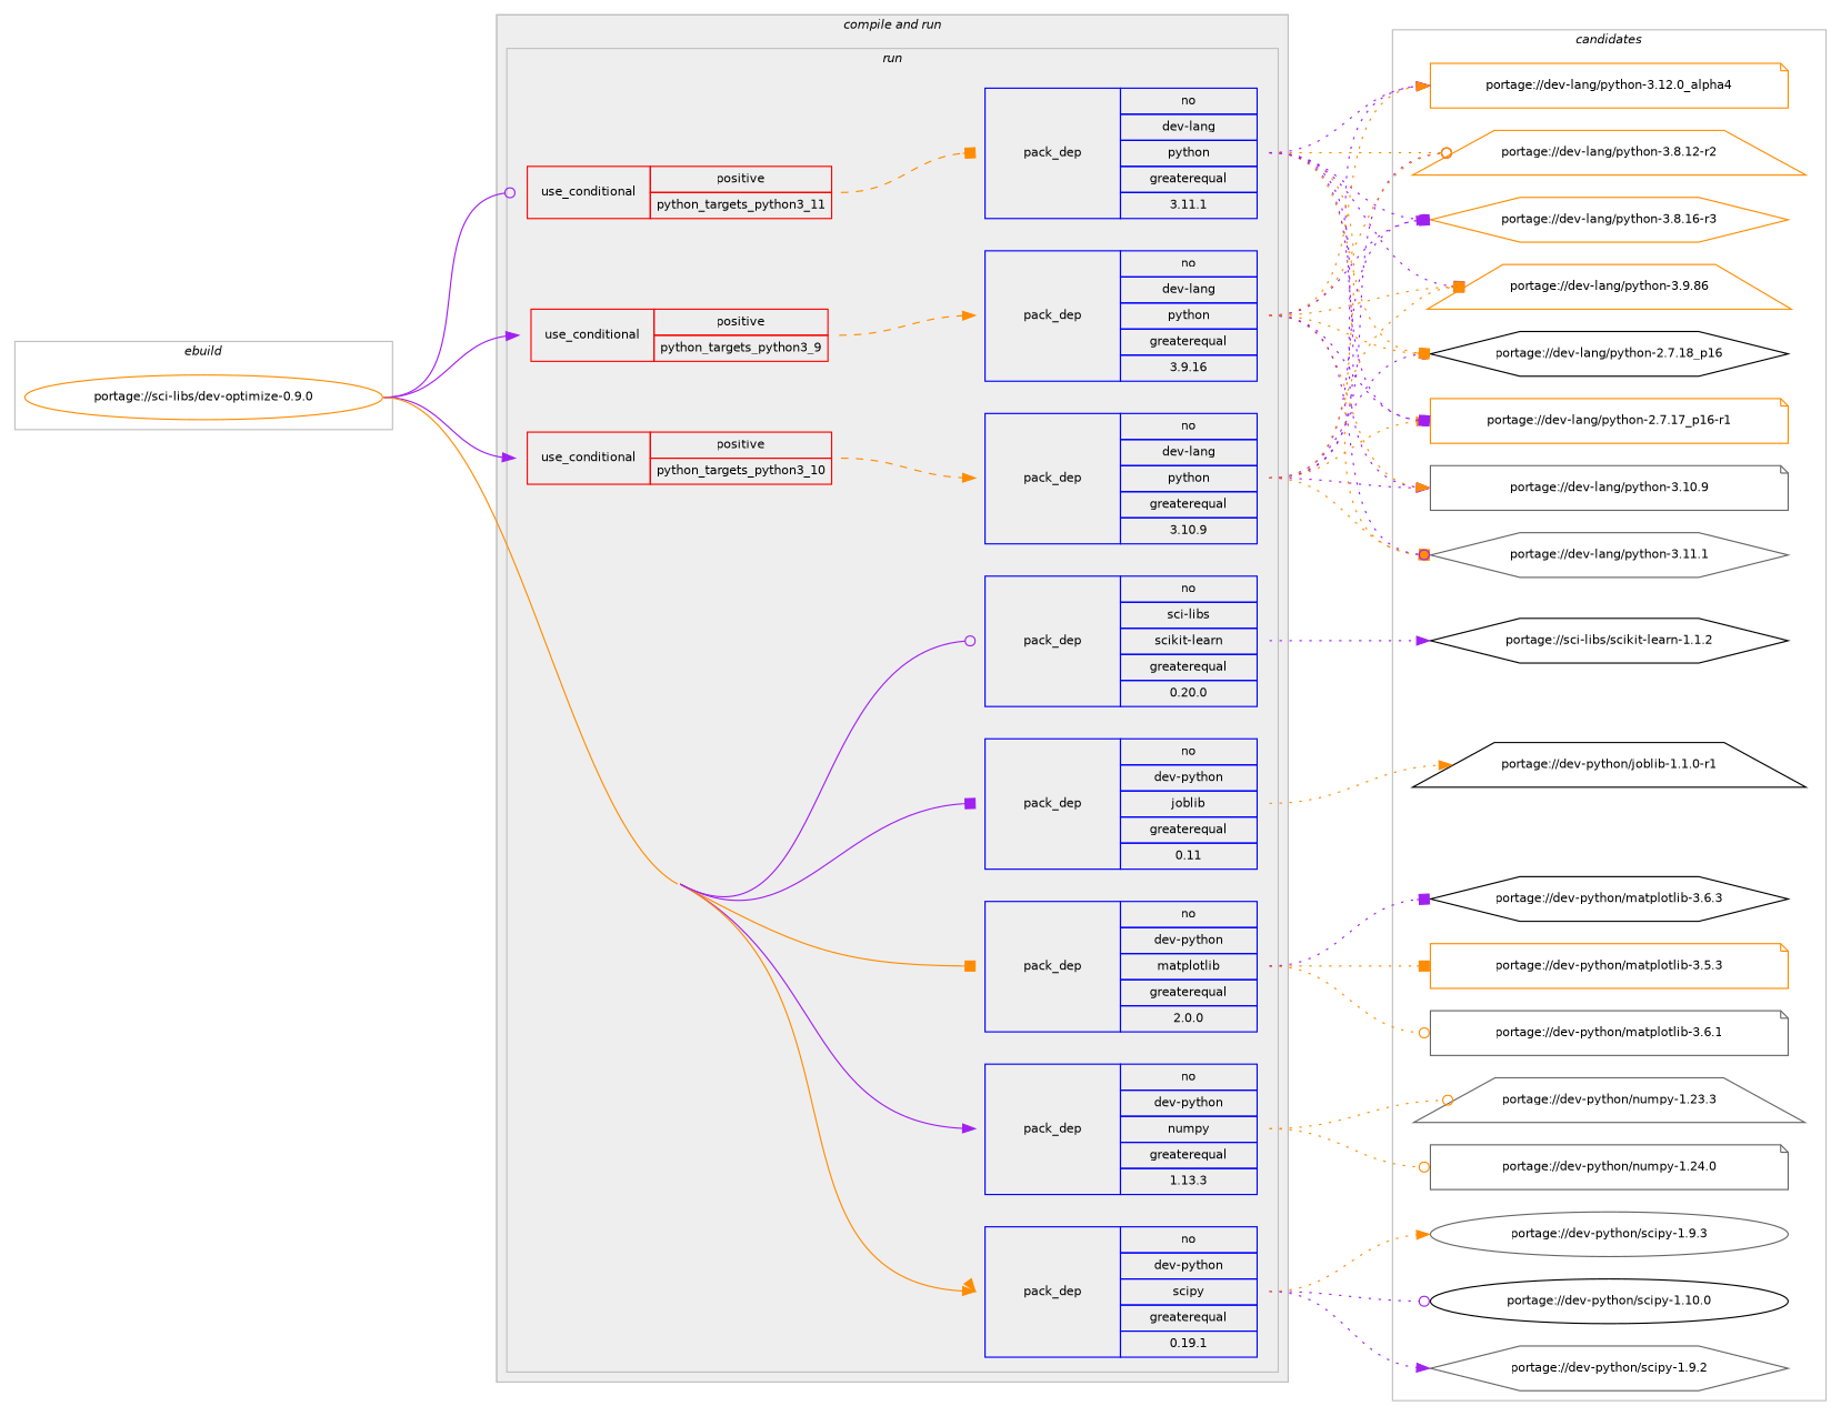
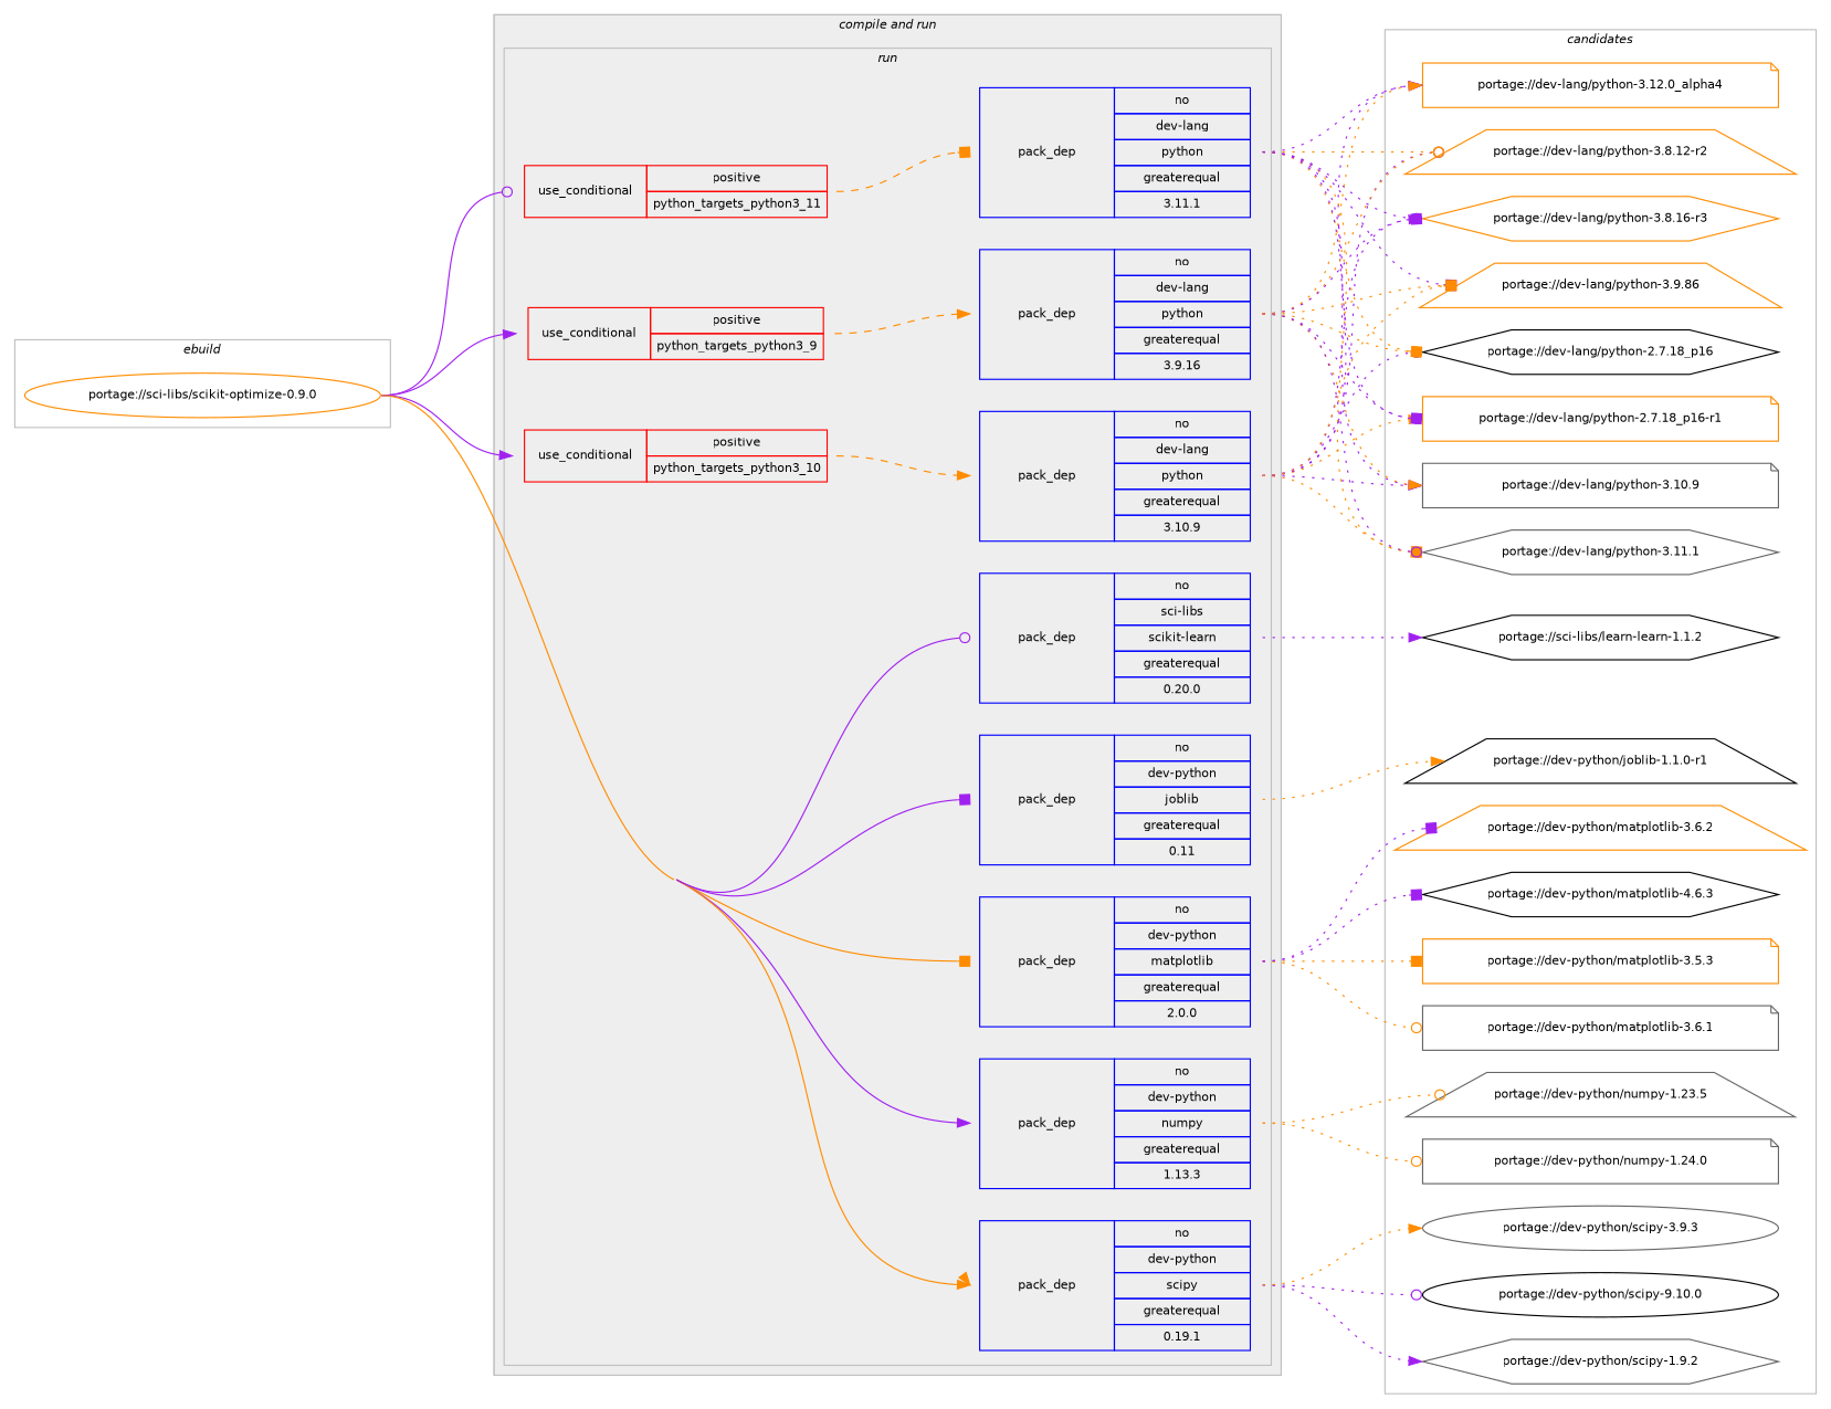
  digraph {
    compound=true
    concentrate=true
    fontname=Helvetica
    fontsize=10
    newrank=true
    rankdir=LR
    ranksep=1.5
    node [color=darkorange fontname=Helvetica fontsize=10 shape=none]
    edge [arrowhead=normal color=purple headport=w style=dotted tailport=e weight=100]
-   n1 [label="portage://sci-libs/dev-optimize-0.9.0" shape=ellipse width=4]
+   n1 [label="portage://sci-libs/scikit-optimize-0.9.0" shape=ellipse width=4]
    n2 [color=blue label=<<TABLE BORDER="0" CELLBORDER="1" CELLSPACING="0" CELLPADDING="4" WIDTH="220"><TR><TD ROWSPAN="6" CELLPADDING="30">pack_dep</TD></TR><TR><TD WIDTH="110">no</TD></TR><TR><TD>dev-lang</TD></TR><TR><TD>python</TD></TR><TR><TD>greaterequal</TD></TR><TR><TD>3.10.9</TD></TR></TABLE>>]
    n3 [color=red label=<<TABLE BORDER="0" CELLBORDER="1" CELLSPACING="0" CELLPADDING="4"><TR><TD ROWSPAN="3" CELLPADDING="10">use_conditional</TD></TR><TR><TD>positive</TD></TR><TR><TD>python_targets_python3_10</TD></TR></TABLE>>]
    n4 [color=blue label=<<TABLE BORDER="0" CELLBORDER="1" CELLSPACING="0" CELLPADDING="4" WIDTH="220"><TR><TD ROWSPAN="6" CELLPADDING="30">pack_dep</TD></TR><TR><TD WIDTH="110">no</TD></TR><TR><TD>dev-lang</TD></TR><TR><TD>python</TD></TR><TR><TD>greaterequal</TD></TR><TR><TD>3.11.1</TD></TR></TABLE>>]
    n5 [color=red label=<<TABLE BORDER="0" CELLBORDER="1" CELLSPACING="0" CELLPADDING="4"><TR><TD ROWSPAN="3" CELLPADDING="10">use_conditional</TD></TR><TR><TD>positive</TD></TR><TR><TD>python_targets_python3_11</TD></TR></TABLE>>]
    n6 [color=blue label=<<TABLE BORDER="0" CELLBORDER="1" CELLSPACING="0" CELLPADDING="4" WIDTH="220"><TR><TD ROWSPAN="6" CELLPADDING="30">pack_dep</TD></TR><TR><TD WIDTH="110">no</TD></TR><TR><TD>dev-lang</TD></TR><TR><TD>python</TD></TR><TR><TD>greaterequal</TD></TR><TR><TD>3.9.16</TD></TR></TABLE>>]
    n7 [color=red label=<<TABLE BORDER="0" CELLBORDER="1" CELLSPACING="0" CELLPADDING="4"><TR><TD ROWSPAN="3" CELLPADDING="10">use_conditional</TD></TR><TR><TD>positive</TD></TR><TR><TD>python_targets_python3_9</TD></TR></TABLE>>]
    n8 [color=blue label=<<TABLE BORDER="0" CELLBORDER="1" CELLSPACING="0" CELLPADDING="4" WIDTH="220"><TR><TD ROWSPAN="6" CELLPADDING="30">pack_dep</TD></TR><TR><TD WIDTH="110">no</TD></TR><TR><TD>dev-python</TD></TR><TR><TD>joblib</TD></TR><TR><TD>greaterequal</TD></TR><TR><TD>0.11</TD></TR></TABLE>>]
    n9 [color=blue label=<<TABLE BORDER="0" CELLBORDER="1" CELLSPACING="0" CELLPADDING="4" WIDTH="220"><TR><TD ROWSPAN="6" CELLPADDING="30">pack_dep</TD></TR><TR><TD WIDTH="110">no</TD></TR><TR><TD>dev-python</TD></TR><TR><TD>matplotlib</TD></TR><TR><TD>greaterequal</TD></TR><TR><TD>2.0.0</TD></TR></TABLE>>]
    n10 [color=blue label=<<TABLE BORDER="0" CELLBORDER="1" CELLSPACING="0" CELLPADDING="4" WIDTH="220"><TR><TD ROWSPAN="6" CELLPADDING="30">pack_dep</TD></TR><TR><TD WIDTH="110">no</TD></TR><TR><TD>dev-python</TD></TR><TR><TD>numpy</TD></TR><TR><TD>greaterequal</TD></TR><TR><TD>1.13.3</TD></TR></TABLE>>]
    n11 [color=blue label=<<TABLE BORDER="0" CELLBORDER="1" CELLSPACING="0" CELLPADDING="4" WIDTH="220"><TR><TD ROWSPAN="6" CELLPADDING="30">pack_dep</TD></TR><TR><TD WIDTH="110">no</TD></TR><TR><TD>dev-python</TD></TR><TR><TD>scipy</TD></TR><TR><TD>greaterequal</TD></TR><TR><TD>0.19.1</TD></TR></TABLE>>]
    n12 [color=blue label=<<TABLE BORDER="0" CELLBORDER="1" CELLSPACING="0" CELLPADDING="4" WIDTH="220"><TR><TD ROWSPAN="6" CELLPADDING="30">pack_dep</TD></TR><TR><TD WIDTH="110">no</TD></TR><TR><TD>sci-libs</TD></TR><TR><TD>scikit-learn</TD></TR><TR><TD>greaterequal</TD></TR><TR><TD>0.20.0</TD></TR></TABLE>>]
    n13 [color=black label="portage://dev-lang/python-2.7.18_p16" shape=hexagon width=4]
-   n14 [label="portage://dev-lang/python-2.7.17_p16-r1" shape=note width=4]
+   n14 [label="portage://dev-lang/python-2.7.18_p16-r1" shape=note width=4]
    n15 [color=gray40 label="portage://dev-lang/python-3.10.9" shape=note width=4]
    n16 [color=gray40 label="portage://dev-lang/python-3.11.1" shape=hexagon width=4]
    n17 [label="portage://dev-lang/python-3.12.0_alpha4" shape=note width=4]
    n18 [label="portage://dev-lang/python-3.8.12-r2" shape=trapezium width=4]
    n19 [label="portage://dev-lang/python-3.8.16-r3" shape=hexagon width=4]
    n20 [label="portage://dev-lang/python-3.9.86" shape=trapezium width=4]
    n21 [color=black label="portage://dev-python/joblib-1.1.0-r1" shape=trapezium width=4]
    n22 [label="portage://dev-python/matplotlib-3.5.3" shape=note width=4]
    n23 [color=gray40 label="portage://dev-python/matplotlib-3.6.1" shape=note width=4]
-   n25 [color=black label="portage://dev-python/matplotlib-3.6.3" shape=hexagon width=4]
-   n26 [color=gray40 label="portage://dev-python/numpy-1.23.3" shape=trapezium width=4]
+   n24 [label="portage://dev-python/matplotlib-3.6.2" shape=trapezium width=4]
+   n25 [color=black label="portage://dev-python/matplotlib-4.6.3" shape=hexagon width=4]
+   n26 [color=gray40 label="portage://dev-python/numpy-1.23.5" shape=trapezium width=4]
    n27 [color=gray40 label="portage://dev-python/numpy-1.24.0" shape=note width=4]
-   n28 [color=black label="portage://dev-python/scipy-1.10.0" shape=ellipse width=4]
+   n28 [color=black label="portage://dev-python/scipy-9.10.0" shape=ellipse width=4]
    n29 [color=gray40 label="portage://dev-python/scipy-1.9.2" shape=hexagon width=4]
-   n30 [color=gray40 label="portage://dev-python/scipy-1.9.3" shape=ellipse width=4]
-   n31 [color=black label="portage://sci-libs/scikit-learn-1.1.2" shape=hexagon width=4]
+   n30 [color=gray40 label="portage://dev-python/scipy-3.9.3" shape=ellipse width=4]
+   n31 [color=black label="portage://sci-libs/learn-learn-1.1.2" shape=hexagon width=4]
    subgraph cluster_1 {
      color=gray
      label=<<i>ebuild</i>>
      rank=same
      n1
    }
    subgraph cluster_2 {
      color=gray
      label=<<i>dependencies</i>>
      subgraph cluster_3 {
        color=gray
        fillcolor="#eeeeee"
        label=<<i>compile</i>>
        style=filled
      }
      subgraph cluster_4 {
        color=gray
        fillcolor="#eeeeee"
        label=<<i>compile and run</i>>
        style=filled
      }
      subgraph cluster_5 {
        color=gray
        fillcolor="#eeeeee"
        label=<<i>run</i>>
        style=filled
        subgraph sub_6 {
          color=gray
          fillcolor="#eeeeee"
          label=<<i>run</i>>
          style=filled
          n3
          subgraph sub_7 {
            color=gray
            fillcolor="#eeeeee"
            label=<<i>run</i>>
            style=filled
            n2
          }
        }
        subgraph sub_8 {
          color=gray
          fillcolor="#eeeeee"
          label=<<i>run</i>>
          style=filled
          n5
          subgraph sub_9 {
            color=gray
            fillcolor="#eeeeee"
            label=<<i>run</i>>
            style=filled
            n4
          }
        }
        subgraph sub_10 {
          color=gray
          fillcolor="#eeeeee"
          label=<<i>run</i>>
          style=filled
          n7
          subgraph sub_11 {
            color=gray
            fillcolor="#eeeeee"
            label=<<i>run</i>>
            style=filled
            n6
          }
        }
        subgraph sub_12 {
          color=gray
          fillcolor="#eeeeee"
          label=<<i>run</i>>
          style=filled
          n8
        }
        subgraph sub_13 {
          color=gray
          fillcolor="#eeeeee"
          label=<<i>run</i>>
          style=filled
          n9
        }
        subgraph sub_14 {
          color=gray
          fillcolor="#eeeeee"
          label=<<i>run</i>>
          style=filled
          n10
        }
        subgraph sub_15 {
          color=gray
          fillcolor="#eeeeee"
          label=<<i>run</i>>
          style=filled
          n11
        }
        subgraph sub_16 {
          color=gray
          fillcolor="#eeeeee"
          label=<<i>run</i>>
          style=filled
          n12
        }
      }
    }
    subgraph cluster_17 {
      color=gray
      label=<<i>candidates</i>>
      rank=same
      subgraph sub_18 {
        color=black
        label=<<i>candidates</i>>
        nodesep=1
        rank=same
        n13
        n14
        n15
        n16
        n17
        n18
        n19
        n20
      }
      subgraph sub_19 {
        color=black
        label=<<i>candidates</i>>
        nodesep=1
        rank=same
        n13
        n14
        n15
        n16
        n17
        n18
        n19
        n20
      }
      subgraph sub_20 {
        color=black
        label=<<i>candidates</i>>
        nodesep=1
        rank=same
        n13
        n14
        n15
        n16
        n17
        n18
        n19
        n20
      }
      subgraph sub_21 {
        color=black
        label=<<i>candidates</i>>
        nodesep=1
        rank=same
        n21
      }
      subgraph sub_22 {
        color=black
        label=<<i>candidates</i>>
        nodesep=1
        rank=same
        n22
        n23
+       n24
        n25
      }
      subgraph sub_23 {
        color=black
        label=<<i>candidates</i>>
        nodesep=1
        rank=same
        n26
        n27
      }
      subgraph sub_24 {
        color=black
        label=<<i>candidates</i>>
        nodesep=1
        rank=same
        n28
        n29
        n30
      }
      subgraph sub_25 {
        color=black
        label=<<i>candidates</i>>
        nodesep=1
        rank=same
        n31
      }
    }
    n1 -> n3 [style=solid weight=20]
    n1 -> n5 [arrowhead=odot style=solid weight=20]
    n1 -> n7 [style=solid weight=20]
    n1 -> n8 [arrowhead=box style=solid weight=20]
    n1 -> n9 [arrowhead=box color=darkorange style=solid weight=20]
    n1 -> n10 [style=solid weight=20]
    n1 -> n11 [color=darkorange style=solid weight=20]
    n1 -> n12 [arrowhead=odot style=solid weight=20]
    n2 -> n13 [arrowhead=odot]
    n2 -> n14 [color=darkorange]
    n2 -> n15
    n2 -> n16 [arrowhead=box color=darkorange]
    n2 -> n17
    n2 -> n18 [arrowhead=odot]
    n2 -> n19 [arrowhead=box]
    n2 -> n20 [arrowhead=box color=darkorange]
    n3 -> n2 [color=darkorange style=dashed weight=20]
    n4 -> n13 [arrowhead=box color=darkorange]
    n4 -> n14 [arrowhead=box]
    n4 -> n15
    n4 -> n16 [arrowhead=box color=darkorange]
    n4 -> n17
    n4 -> n18 [arrowhead=odot color=darkorange]
    n4 -> n19 [arrowhead=odot]
    n4 -> n20 [arrowhead=box]
    n5 -> n4 [arrowhead=box color=darkorange style=dashed weight=20]
    n6 -> n13 [arrowhead=odot color=darkorange]
    n6 -> n14 [arrowhead=odot]
    n6 -> n15 [color=darkorange]
    n6 -> n16 [arrowhead=odot]
    n6 -> n17 [color=darkorange]
    n6 -> n18 [arrowhead=odot color=darkorange]
    n6 -> n19
    n6 -> n20 [arrowhead=box color=darkorange]
    n7 -> n6 [color=darkorange style=dashed weight=20]
    n8 -> n21 [color=darkorange]
    n9 -> n22 [arrowhead=box color=darkorange]
    n9 -> n23 [arrowhead=odot color=darkorange]
+   n9 -> n24 [arrowhead=box]
    n9 -> n25 [arrowhead=box]
    n10 -> n26 [arrowhead=odot color=darkorange]
    n10 -> n27 [arrowhead=odot color=darkorange]
    n11 -> n28 [arrowhead=odot]
    n11 -> n29
    n11 -> n30 [color=darkorange]
    n12 -> n31
  }
